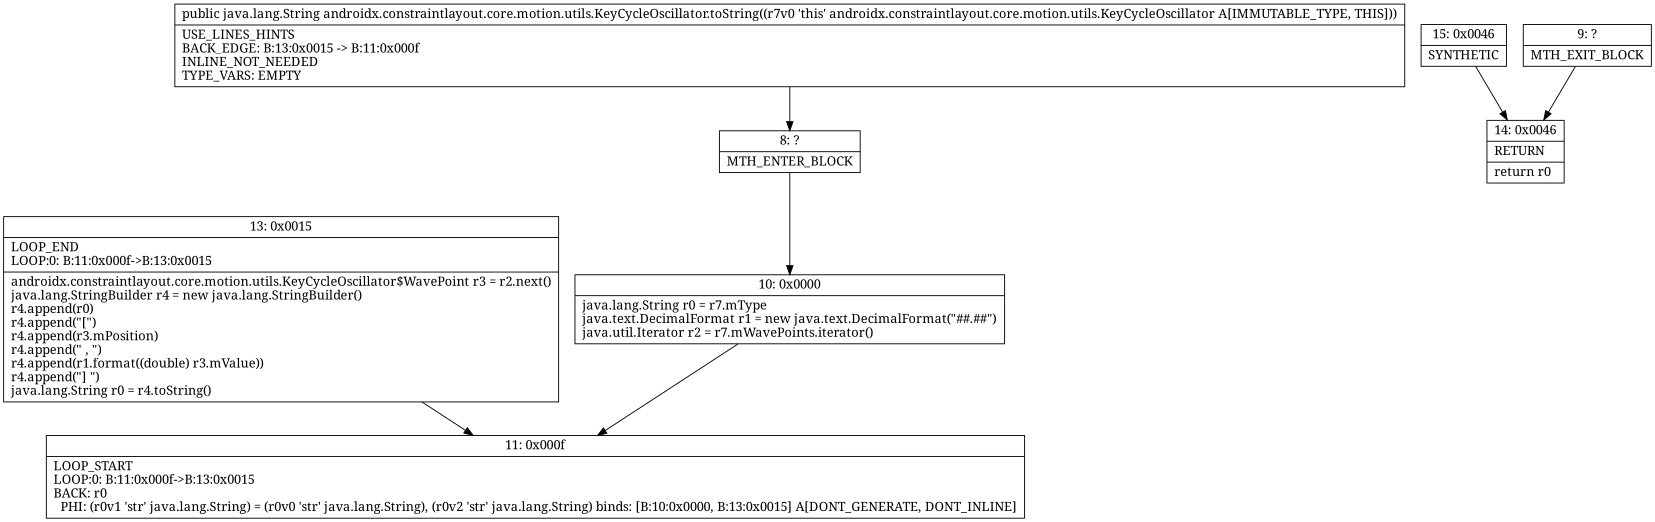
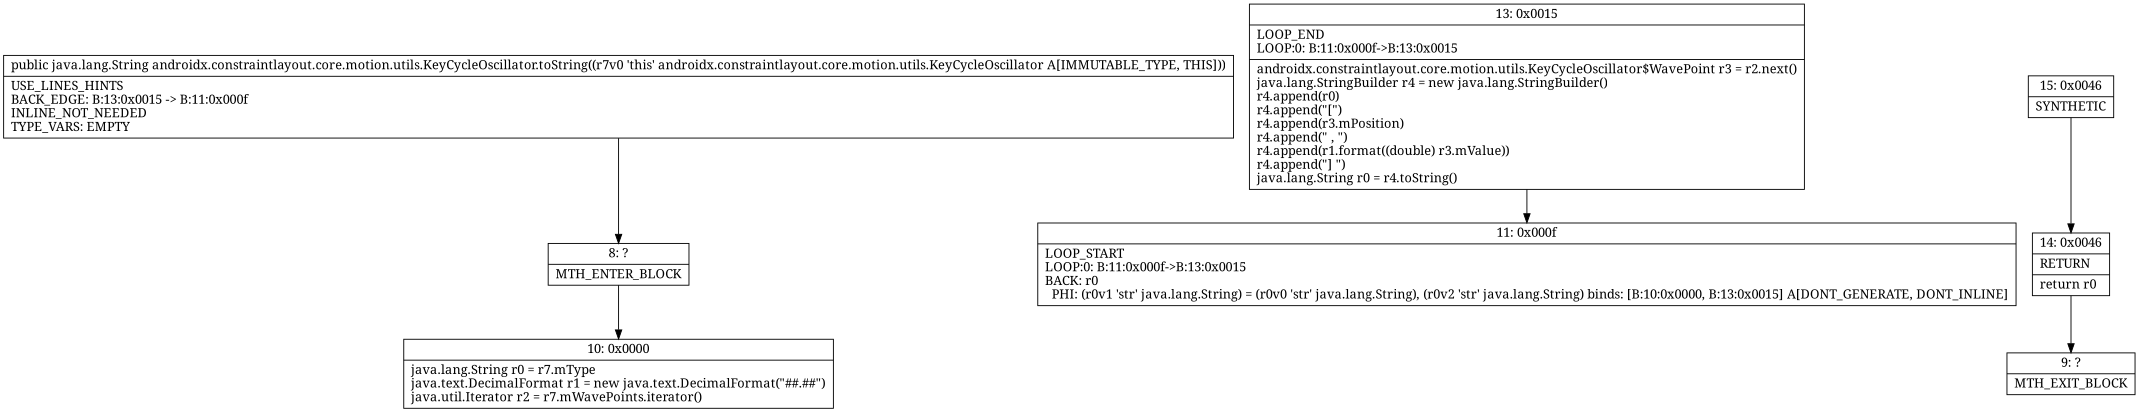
  digraph {
    fontname="Noto Serif"
    node [fontname="Noto Serif" shape=record]
    edge [fontname="Noto Serif"]
    n1 [label="{8\:\ ?|MTH_ENTER_BLOCK\l}"]
    n2 [label="{10\:\ 0x0000|java.lang.String r0 = r7.mType\ljava.text.DecimalFormat r1 = new java.text.DecimalFormat(\"##.##\")\ljava.util.Iterator r2 = r7.mWavePoints.iterator()\l}"]
    n3 [label="{11\:\ 0x000f|LOOP_START\lLOOP:0: B:11:0x000f\-\>B:13:0x0015\lBACK: r0 \l  PHI: (r0v1 'str' java.lang.String) = (r0v0 'str' java.lang.String), (r0v2 'str' java.lang.String) binds: [B:10:0x0000, B:13:0x0015] A[DONT_GENERATE, DONT_INLINE]\l}"]
    n4 [label="{13\:\ 0x0015|LOOP_END\lLOOP:0: B:11:0x000f\-\>B:13:0x0015\l|androidx.constraintlayout.core.motion.utils.KeyCycleOscillator$WavePoint r3 = r2.next()\ljava.lang.StringBuilder r4 = new java.lang.StringBuilder()\lr4.append(r0)\lr4.append(\"[\")\lr4.append(r3.mPosition)\lr4.append(\" , \")\lr4.append(r1.format((double) r3.mValue))\lr4.append(\"] \")\ljava.lang.String r0 = r4.toString()\l}"]
    n5 [label="{15\:\ 0x0046|SYNTHETIC\l}"]
    n6 [label="{14\:\ 0x0046|RETURN\l|return r0\l}"]
    n7 [label="{9\:\ ?|MTH_EXIT_BLOCK\l}"]
    n8 [label="{public java.lang.String androidx.constraintlayout.core.motion.utils.KeyCycleOscillator.toString((r7v0 'this' androidx.constraintlayout.core.motion.utils.KeyCycleOscillator A[IMMUTABLE_TYPE, THIS]))  | USE_LINES_HINTS\lBACK_EDGE: B:13:0x0015 \-\> B:11:0x000f\lINLINE_NOT_NEEDED\lTYPE_VARS: EMPTY\l}"]
    n1 -> n2
-   n2 -> n3
    n4 -> n3
    n5 -> n6
-   n7 -> n6
+   n6 -> n7
    n8 -> n1
  }
